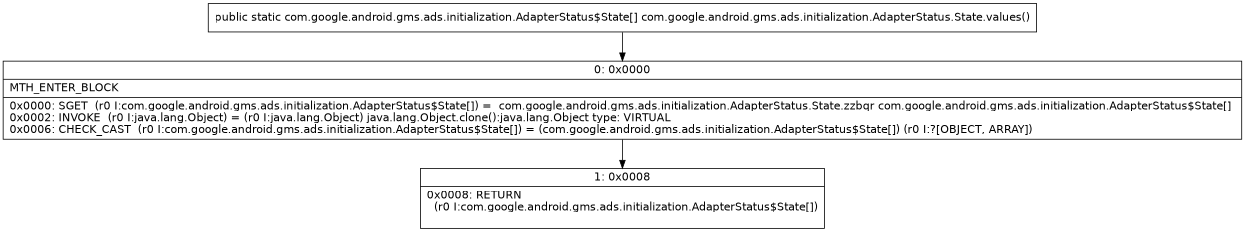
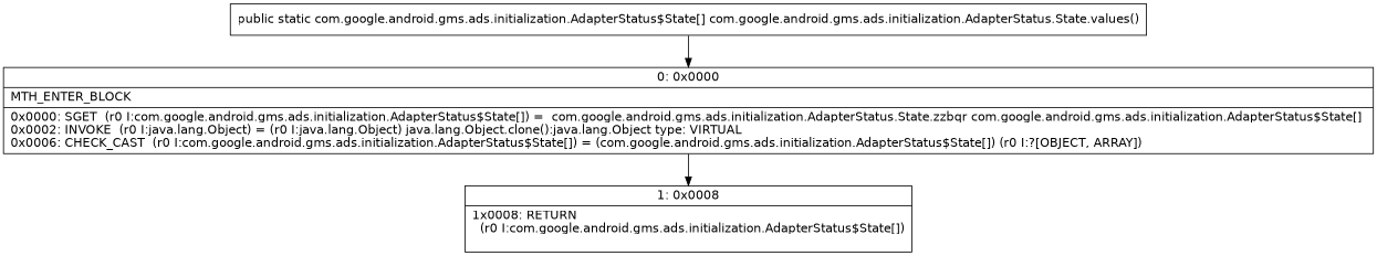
  digraph {
    fontname="DejaVu Sans"
    node [shape=record fontname="DejaVu Sans"]
    edge [fontname="DejaVu Sans"]
    n1 [label="{0\:\ 0x0000|MTH_ENTER_BLOCK\l|0x0000: SGET  (r0 I:com.google.android.gms.ads.initialization.AdapterStatus$State[]) =  com.google.android.gms.ads.initialization.AdapterStatus.State.zzbqr com.google.android.gms.ads.initialization.AdapterStatus$State[] \l0x0002: INVOKE  (r0 I:java.lang.Object) = (r0 I:java.lang.Object) java.lang.Object.clone():java.lang.Object type: VIRTUAL \l0x0006: CHECK_CAST  (r0 I:com.google.android.gms.ads.initialization.AdapterStatus$State[]) = (com.google.android.gms.ads.initialization.AdapterStatus$State[]) (r0 I:?[OBJECT, ARRAY]) \l}"]
-   n2 [label="{1\:\ 0x0008|0x0008: RETURN  \l  (r0 I:com.google.android.gms.ads.initialization.AdapterStatus$State[])\l \l}"]
+   n2 [label="{1\:\ 0x0008|1x0008: RETURN  \l  (r0 I:com.google.android.gms.ads.initialization.AdapterStatus$State[])\l \l}"]
    n3 [label="{public static com.google.android.gms.ads.initialization.AdapterStatus$State[] com.google.android.gms.ads.initialization.AdapterStatus.State.values() }"]
    n1 -> n2
    n3 -> n1
  }
